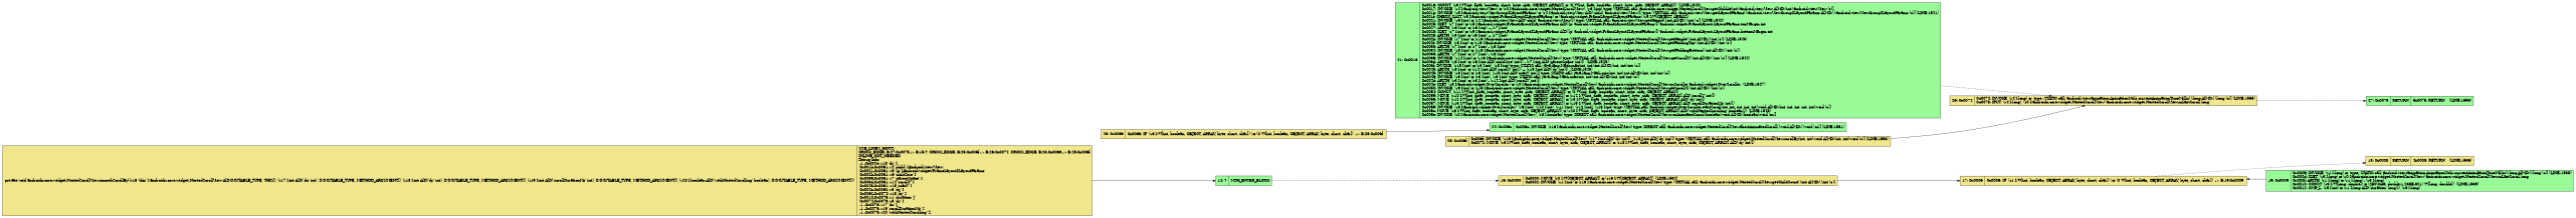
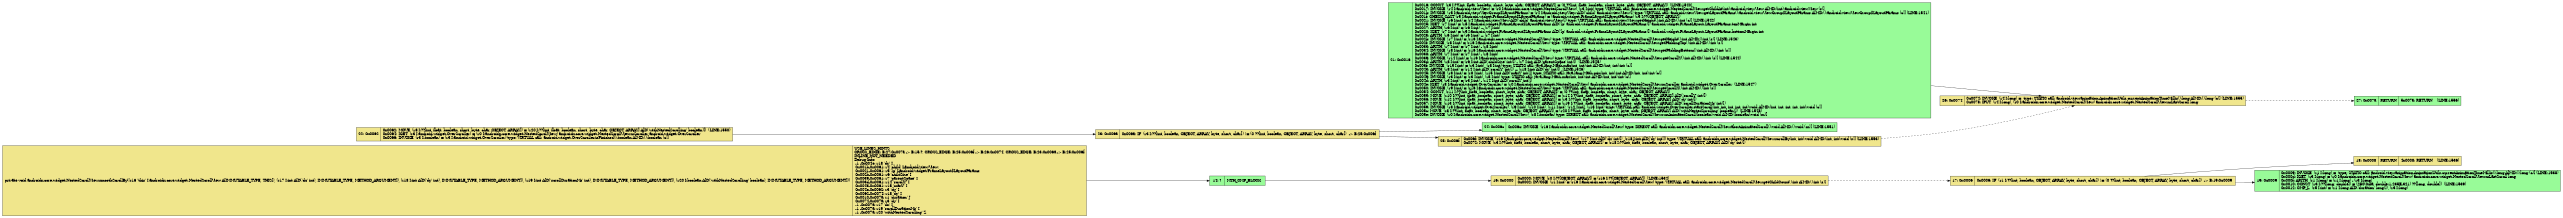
  digraph {
    rankdir=LR
    node [fillcolor=khaki shape=record style=filled]
-   n1 [fillcolor=palegreen label="{14\:\ ?|MTH_ENTER_BLOCK\l}"]
+   n1 [fillcolor=palegreen label="{14\:\ ?|MTH_CMP_BLOCK\l}"]
    n2 [label="{16\:\ 0x0000|0x0000: MOVE  (r0 I:??[OBJECT, ARRAY]) = (r16 I:??[OBJECT, ARRAY])  (LINE:1534)\l0x0002: INVOKE  (r1 I:int) = (r16 I:androidx.core.widget.NestedScrollView) type: VIRTUAL call: androidx.core.widget.NestedScrollView.getChildCount():int A[MD:():int (s)]\l}"]
    n3 [label="{17\:\ 0x0006|0x0006: IF  (r1 I:??[int, boolean, OBJECT, ARRAY, byte, short, char]) != (0 ??[int, boolean, OBJECT, ARRAY, byte, short, char])  \-\> B:19:0x0009 \l}"]
    n4 [label="{18\:\ 0x0008|RETURN\l|4x0008: RETURN    (LINE:1536)\l}"]
    n5 [fillcolor=palegreen label="{19\:\ 0x0009|0x0009: INVOKE  (r1 I:long) =  type: STATIC call: android.view.animation.AnimationUtils.currentAnimationTimeMillis():long A[MD:():long (c)] (LINE:1538)\l0x000d: IGET  (r3 I:long) = (r0 I:androidx.core.widget.NestedScrollView) androidx.core.widget.NestedScrollView.mLastScroll long \l0x000f: ARITH  (r1 I:long) = (r1 I:long) \- (r3 I:long) \l0x0010: CONST  (r3 I:??[long, double]) = (250(0xfa, double:1.235E\-321) ??[long, double])  (LINE:1539)\l0x0012: CMP_L  (r5 I:int) = (r1 I:long A[D('duration' long)]), (r3 I:long) \l}"]
    n6 [fillcolor=palegreen label="{21\:\ 0x0016|0x0016: CONST  (r3 I:??[int, float, boolean, short, byte, char, OBJECT, ARRAY]) = (0 ??[int, float, boolean, short, byte, char, OBJECT, ARRAY])  (LINE:1540)\l0x0017: INVOKE  (r4 I:android.view.View) = (r0 I:androidx.core.widget.NestedScrollView), (r3 I:int) type: VIRTUAL call: androidx.core.widget.NestedScrollView.getChildAt(int):android.view.View A[MD:(int):android.view.View (s)]\l0x001b: INVOKE  (r5 I:android.view.ViewGroup$LayoutParams) = (r4 I:android.view.View A[D('child' android.view.View)]) type: VIRTUAL call: android.view.View.getLayoutParams():android.view.ViewGroup$LayoutParams A[MD:():android.view.ViewGroup$LayoutParams (c)] (LINE:1541)\l0x001f: CHECK_CAST (r5 I:android.widget.FrameLayout$LayoutParams) = (android.widget.FrameLayout$LayoutParams) (r5 I:??[OBJECT, ARRAY]) \l0x0021: INVOKE  (r6 I:int) = (r4 I:android.view.View A[D('child' android.view.View)]) type: VIRTUAL call: android.view.View.getHeight():int A[MD:():int (c)] (LINE:1542)\l0x0025: IGET  (r7 I:int) = (r5 I:android.widget.FrameLayout$LayoutParams A[D('lp' android.widget.FrameLayout$LayoutParams)]) android.widget.FrameLayout.LayoutParams.topMargin int \l0x0027: ARITH  (r6 I:int) = (r6 I:int) + (r7 I:int) \l0x0028: IGET  (r7 I:int) = (r5 I:android.widget.FrameLayout$LayoutParams A[D('lp' android.widget.FrameLayout$LayoutParams)]) android.widget.FrameLayout.LayoutParams.bottomMargin int \l0x002a: ARITH  (r6 I:int) = (r6 I:int) + (r7 I:int) \l0x002b: INVOKE  (r7 I:int) = (r16 I:androidx.core.widget.NestedScrollView) type: VIRTUAL call: androidx.core.widget.NestedScrollView.getHeight():int A[MD:():int (s)] (LINE:1543)\l0x002f: INVOKE  (r8 I:int) = (r16 I:androidx.core.widget.NestedScrollView) type: VIRTUAL call: androidx.core.widget.NestedScrollView.getPaddingTop():int A[MD:():int (s)]\l0x0033: ARITH  (r7 I:int) = (r7 I:int) \- (r8 I:int) \l0x0034: INVOKE  (r8 I:int) = (r16 I:androidx.core.widget.NestedScrollView) type: VIRTUAL call: androidx.core.widget.NestedScrollView.getPaddingBottom():int A[MD:():int (s)]\l0x0038: ARITH  (r7 I:int) = (r7 I:int) \- (r8 I:int) \l0x0039: INVOKE  (r14 I:int) = (r16 I:androidx.core.widget.NestedScrollView) type: VIRTUAL call: androidx.core.widget.NestedScrollView.getScrollY():int A[MD:():int (s)] (LINE:1544)\l0x003d: ARITH  (r8 I:int) = (r6 I:int A[D('childSize' int)]) \- (r7 I:int A[D('parentSpace' int)])  (LINE:1545)\l0x003f: INVOKE  (r15 I:int) = (r3 I:int), (r8 I:int) type: STATIC call: java.lang.Math.max(int, int):int A[MD:(int, int):int (c)]\l0x0043: ARITH  (r8 I:int) = (r14 I:int A[D('scrollY' int)]) + (r18 I:int A[D('dy' int)])  (LINE:1546)\l0x0045: INVOKE  (r8 I:int) = (r8 I:int), (r15 I:int A[D('maxY' int)]) type: STATIC call: java.lang.Math.min(int, int):int A[MD:(int, int):int (c)]\l0x0049: INVOKE  (r3 I:int) = (r3 I:int), (r8 I:int) type: STATIC call: java.lang.Math.max(int, int):int A[MD:(int, int):int (c)]\l0x004d: ARITH  (r3 I:int) = (r3 I:int) \- (r14 I:int A[D('scrollY' int)]) \l0x004e: IGET  (r8 I:android.widget.OverScroller) = (r0 I:androidx.core.widget.NestedScrollView) androidx.core.widget.NestedScrollView.mScroller android.widget.OverScroller  (LINE:1547)\l0x0050: INVOKE  (r9 I:int) = (r16 I:androidx.core.widget.NestedScrollView) type: VIRTUAL call: androidx.core.widget.NestedScrollView.getScrollX():int A[MD:():int (s)]\l0x0054: CONST  (r11 I:??[int, float, boolean, short, byte, char, OBJECT, ARRAY]) = (0 ??[int, float, boolean, short, byte, char, OBJECT, ARRAY]) \l0x0055: MOVE  (r10 I:??[int, float, boolean, short, byte, char, OBJECT, ARRAY]) = (r14 I:??[int, float, boolean, short, byte, char, OBJECT, ARRAY] A[D('scrollY' int)]) \l0x0056: MOVE  (r12 I:??[int, float, boolean, short, byte, char, OBJECT, ARRAY]) = (r3 I:??[int, float, boolean, short, byte, char, OBJECT, ARRAY] A[D('dy' int)]) \l0x0057: MOVE  (r13 I:??[int, float, boolean, short, byte, char, OBJECT, ARRAY]) = (r19 I:??[int, float, boolean, short, byte, char, OBJECT, ARRAY] A[D('scrollDurationMs' int)]) \l0x0059: INVOKE  (r8 I:android.widget.OverScroller), (r9 I:int), (r10 I:int), (r11 I:int), (r12 I:int), (r13 I:int) type: VIRTUAL call: android.widget.OverScroller.startScroll(int, int, int, int, int):void A[MD:(int, int, int, int, int):void (c)]\l0x005c: MOVE  (r8 I:??[int, float, boolean, short, byte, char, OBJECT, ARRAY]) = (r20 I:??[int, float, boolean, short, byte, char, OBJECT, ARRAY] A[D('withNestedScrolling' boolean)])  (LINE:1548)\l0x005e: INVOKE  (r0 I:androidx.core.widget.NestedScrollView), (r8 I:boolean) type: DIRECT call: androidx.core.widget.NestedScrollView.runAnimatedScroll(boolean):void A[MD:(boolean):void (m)]\l}"]
    n7 [label="{26\:\ 0x0074|0x0074: INVOKE  (r4 I:long) =  type: STATIC call: android.view.animation.AnimationUtils.currentAnimationTimeMillis():long A[MD:():long (c)] (LINE:1555)\l0x0078: IPUT  (r4 I:long), (r0 I:androidx.core.widget.NestedScrollView) androidx.core.widget.NestedScrollView.mLastScroll long \l}"]
+   n8 [label="{22\:\ 0x0062|0x0062: MOVE  (r8 I:??[int, float, boolean, short, byte, char, OBJECT, ARRAY]) = (r20 I:??[int, float, boolean, short, byte, char, OBJECT, ARRAY] A[D('withNestedScrolling' boolean)])  (LINE:1550)\l0x0064: IGET  (r3 I:android.widget.OverScroller) = (r0 I:androidx.core.widget.NestedScrollView) androidx.core.widget.NestedScrollView.mScroller android.widget.OverScroller \l0x0066: INVOKE  (r3 I:boolean) = (r3 I:android.widget.OverScroller) type: VIRTUAL call: android.widget.OverScroller.isFinished():boolean A[MD:():boolean (c)]\l}"]
    n9 [label="{23\:\ 0x006a|0x006a: IF  (r3 I:??[int, boolean, OBJECT, ARRAY, byte, short, char]) != (0 ??[int, boolean, OBJECT, ARRAY, byte, short, char])  \-\> B:25:0x006f \l}"]
    n10 [fillcolor=palegreen label="{27\:\ 0x007a|RETURN\l|5x007a: RETURN    (LINE:1556)\l}"]
    n11 [fillcolor=palegreen label="{24\:\ 0x006c|0x006c: INVOKE  (r16 I:androidx.core.widget.NestedScrollView) type: DIRECT call: androidx.core.widget.NestedScrollView.abortAnimatedScroll():void A[MD:():void (m)] (LINE:1551)\l}"]
    n12 [label="{25\:\ 0x006f|0x006f: INVOKE  (r16 I:androidx.core.widget.NestedScrollView), (r17 I:int A[D('dx' int)]), (r18 I:int A[D('dy' int)]) type: VIRTUAL call: androidx.core.widget.NestedScrollView.scrollBy(int, int):void A[MD:(int, int):void (s)] (LINE:1553)\l0x0072: MOVE  (r3 I:??[int, float, boolean, short, byte, char, OBJECT, ARRAY]) = (r18 I:??[int, float, boolean, short, byte, char, OBJECT, ARRAY] A[D('dy' int)]) \l}"]
    n13 [label="{private void androidx.core.widget.NestedScrollView.smoothScrollBy((r16 'this' I:androidx.core.widget.NestedScrollView A[IMMUTABLE_TYPE, THIS]), (r17 I:int A[D('dx' int), IMMUTABLE_TYPE, METHOD_ARGUMENT]), (r18 I:int A[D('dy' int), IMMUTABLE_TYPE, METHOD_ARGUMENT]), (r19 I:int A[D('scrollDurationMs' int), IMMUTABLE_TYPE, METHOD_ARGUMENT]), (r20 I:boolean A[D('withNestedScrolling' boolean), IMMUTABLE_TYPE, METHOD_ARGUMENT]))  | USE_LINES_HINTS\lCROSS_EDGE: B:27:0x007a \-\> B:15:?, CROSS_EDGE: B:25:0x006f \-\> B:26:0x0074, CROSS_EDGE: B:23:0x006a \-\> B:25:0x006f\lINLINE_NOT_NEEDED\lDebug Info:\l  \-1 \-0x004e: r18 'dy' I\l  0x001b\-0x0061: r4 'child' Landroid\/view\/View;\l  0x0021\-0x0061: r5 'lp' Landroid\/widget\/FrameLayout$LayoutParams;\l  0x002b\-0x0061: r6 'childSize' I\l  0x0039\-0x0061: r7 'parentSpace' I\l  0x003d\-0x0061: r14 'scrollY' I\l  0x0043\-0x0061: r15 'maxY' I\l  0x004e\-0x0062: r3 'dy' I\l  0x0062\-0x0074: r18 'dy' I\l  0x0010\-0x007a: r1 'duration' J\l  0x0074\-0x007a: r3 'dy' I\l  \-1 \-0x007a: r17 'dx' I\l  \-1 \-0x007a: r19 'scrollDurationMs' I\l  \-1 \-0x007a: r20 'withNestedScrolling' Z\l}"]
-   n1 -> n2 [style=dashed]
-   n2 -> n3
-   n3 -> n4 [style=dashed]
-   n5 -> n3
-   n6 -> n7 [style=dashed]
+   n1 -> n2
+   n2 -> n3 [style=dashed]
+   n3 -> n4 [style=solid]
+   n3 -> n5
+   n6 -> n7
    n7 -> n10 [style=dashed]
+   n8 -> n9
    n9 -> n11 [style=solid]
-   n12 -> n7
+   n9 -> n12
+   n12 -> n7 [style=dashed]
    n13 -> n1
  }
